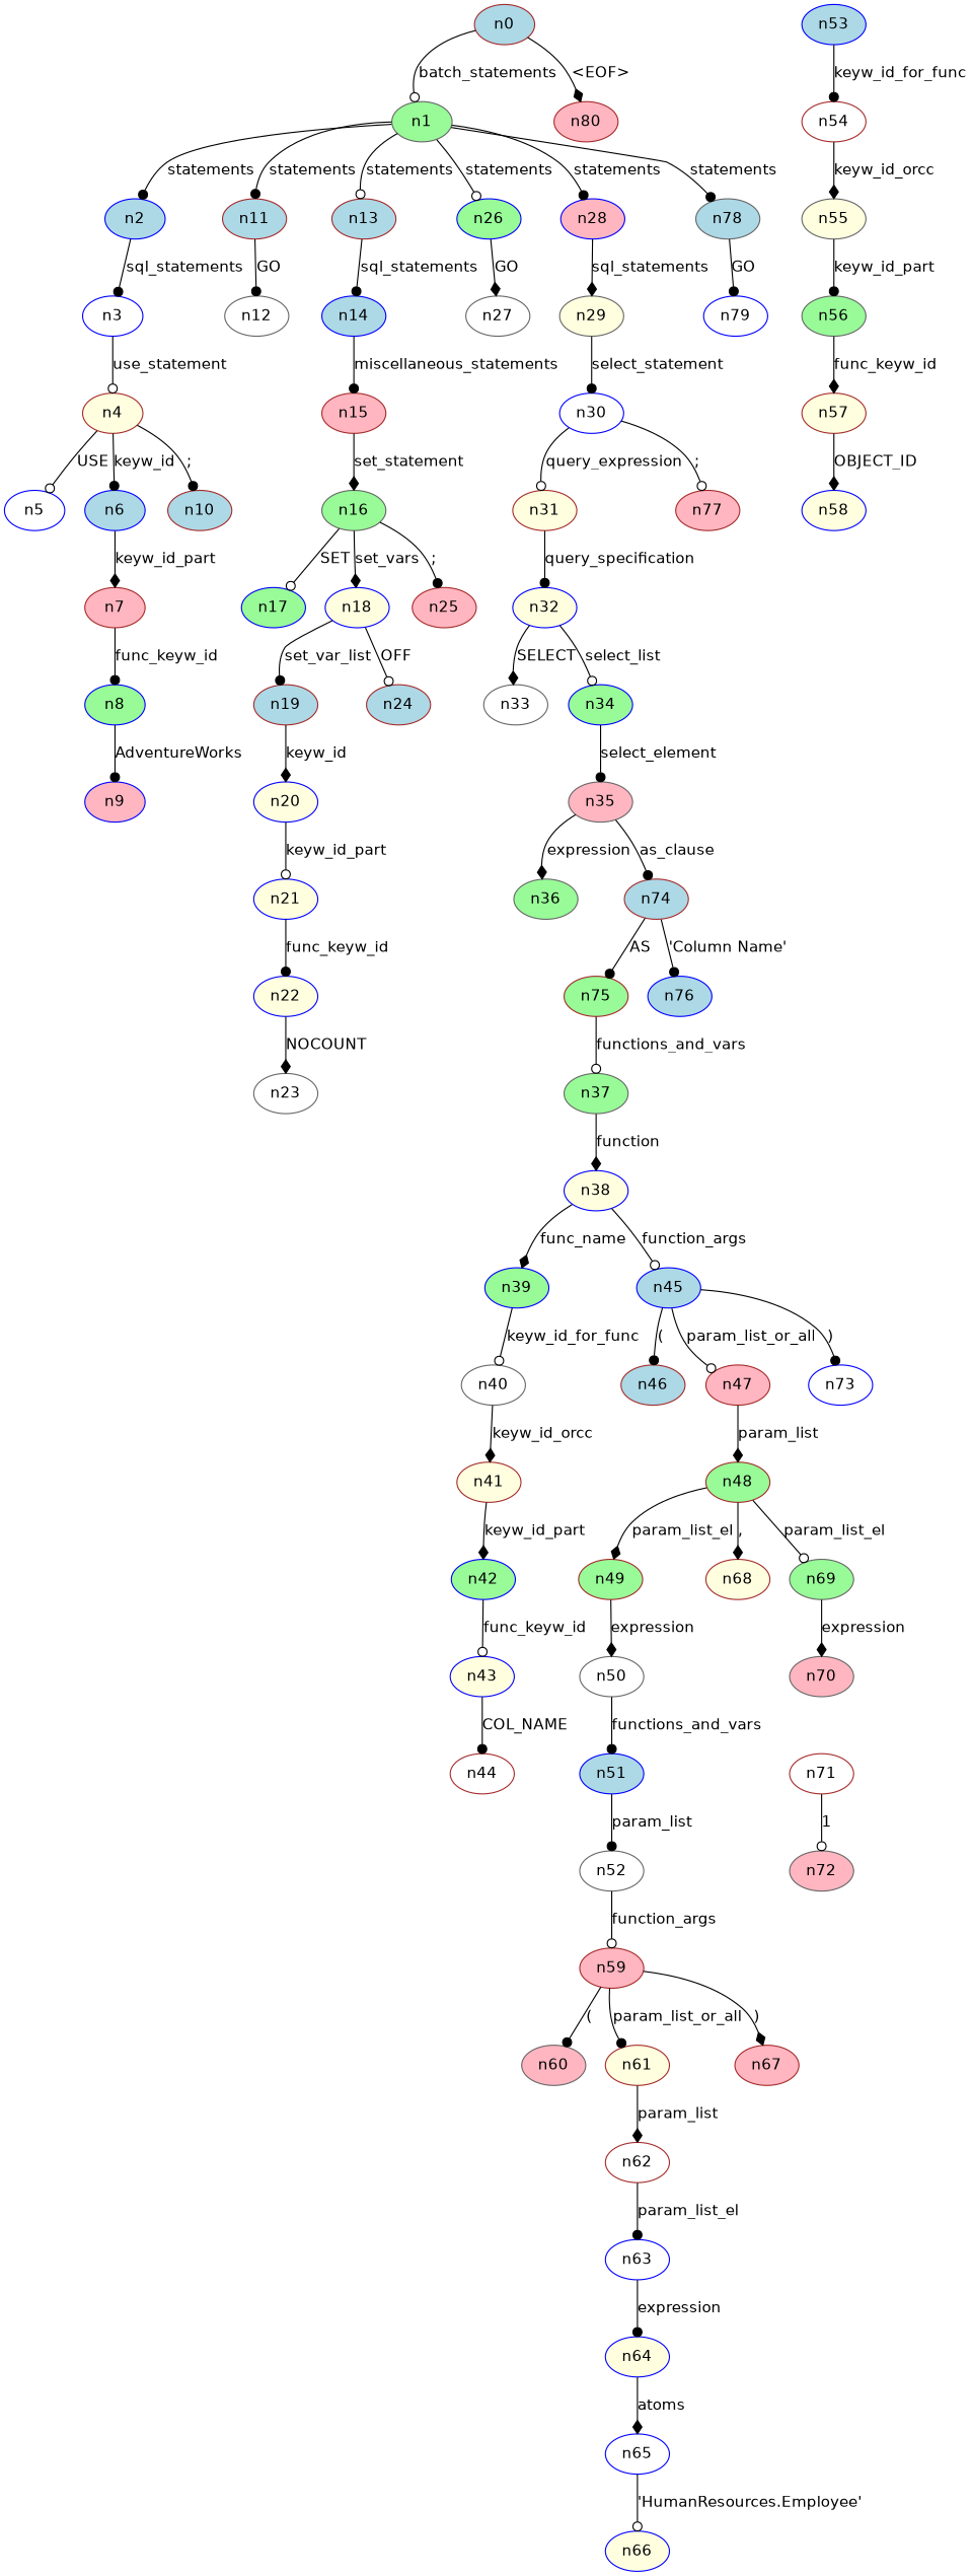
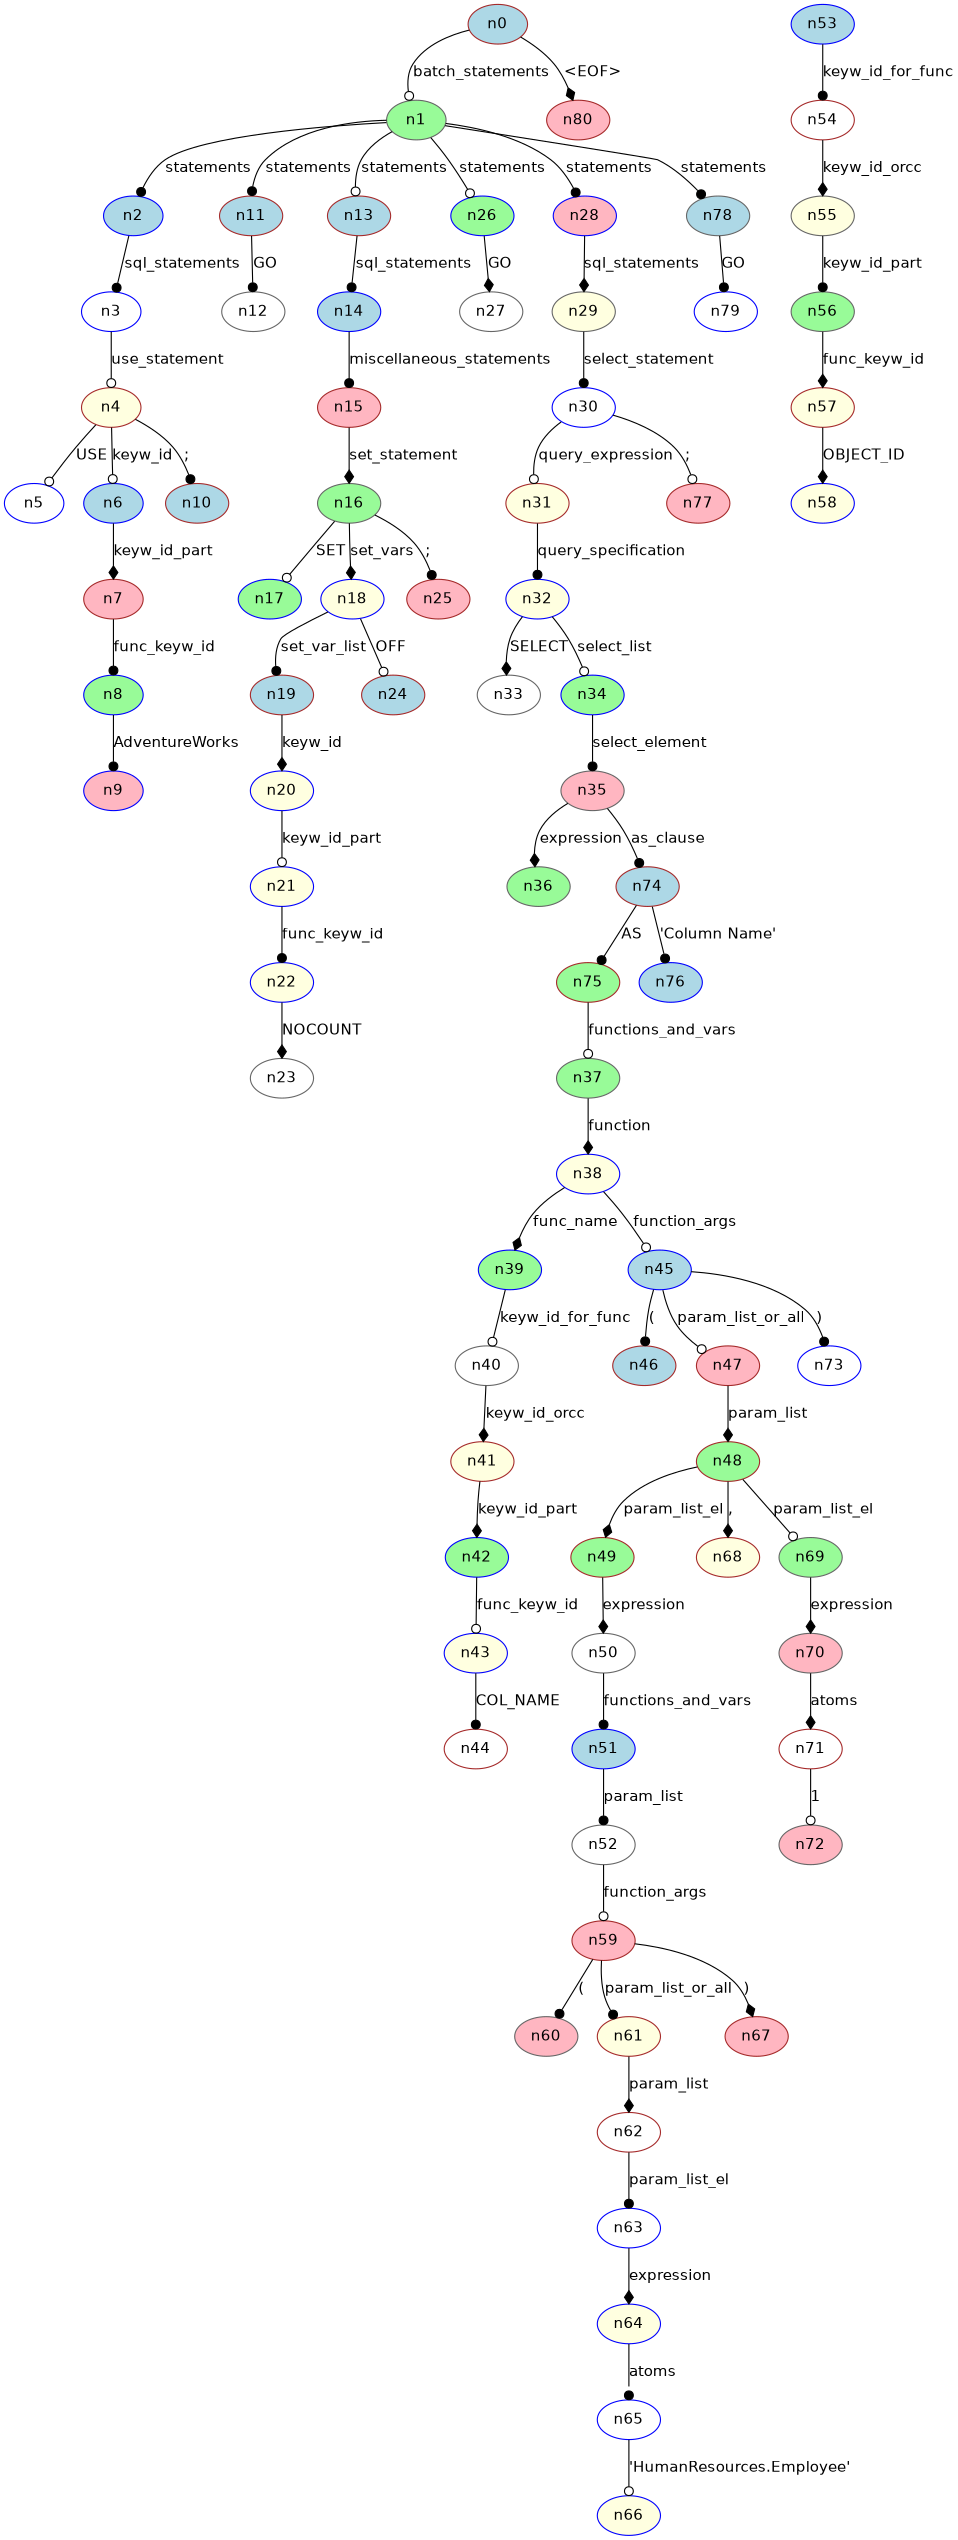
  digraph {
    fontname="DejaVu Sans"
    node [color=blue fillcolor=white fontname="DejaVu Sans" style=filled]
    edge [arrowhead=dot fontname="DejaVu Sans"]
    n0 [color=brown fillcolor=lightblue]
    n1 [color=gray40 fillcolor=palegreen]
    n80 [color=brown fillcolor=lightpink]
    n2 [fillcolor=lightblue]
    n11 [color=brown fillcolor=lightblue]
    n13 [color=brown fillcolor=lightblue]
    n26 [fillcolor=palegreen]
    n28 [fillcolor=lightpink]
    n78 [color=gray40 fillcolor=lightblue]
    n3
    n12 [color=gray40]
    n14 [fillcolor=lightblue]
    n27 [color=gray40]
    n29 [color=gray40 fillcolor=lightyellow]
    n79
    n4 [color=brown fillcolor=lightyellow]
    n5
    n6 [fillcolor=lightblue]
    n10 [color=brown fillcolor=lightblue]
    n7 [color=brown fillcolor=lightpink]
    n8 [fillcolor=palegreen]
    n9 [fillcolor=lightpink]
    n15 [color=brown fillcolor=lightpink]
    n16 [color=gray40 fillcolor=palegreen]
    n17 [fillcolor=palegreen]
    n18 [fillcolor=lightyellow]
    n25 [color=brown fillcolor=lightpink]
    n19 [color=brown fillcolor=lightblue]
    n24 [color=brown fillcolor=lightblue]
    n20 [fillcolor=lightyellow]
    n21 [fillcolor=lightyellow]
    n22 [fillcolor=lightyellow]
    n23 [color=gray40]
    n30
    n31 [color=brown fillcolor=lightyellow]
    n77 [color=brown fillcolor=lightpink]
    n32 [fillcolor=lightyellow]
    n33 [color=gray40]
    n34 [fillcolor=palegreen]
    n35 [color=gray40 fillcolor=lightpink]
    n36 [color=gray40 fillcolor=palegreen]
    n74 [color=brown fillcolor=lightblue]
    n75 [color=brown fillcolor=palegreen]
    n76 [fillcolor=lightblue]
    n37 [color=gray40 fillcolor=palegreen]
    n38 [fillcolor=lightyellow]
    n39 [fillcolor=palegreen]
    n45 [fillcolor=lightblue]
    n40 [color=gray40]
    n46 [color=brown fillcolor=lightblue]
    n47 [color=brown fillcolor=lightpink]
    n73
    n41 [color=brown fillcolor=lightyellow]
    n42 [fillcolor=palegreen]
    n43 [fillcolor=lightyellow]
    n44 [color=brown]
    n48 [color=brown fillcolor=palegreen]
    n49 [color=brown fillcolor=palegreen]
    n68 [color=brown fillcolor=lightyellow]
    n69 [color=gray40 fillcolor=palegreen]
    n50 [color=gray40]
    n70 [color=gray40 fillcolor=lightpink]
    n51 [fillcolor=lightblue]
    n52 [color=gray40]
    n59 [color=brown fillcolor=lightpink]
    n53 [fillcolor=lightblue]
    n54 [color=brown]
    n60 [color=gray40 fillcolor=lightpink]
    n61 [color=brown fillcolor=lightyellow]
    n67 [color=brown fillcolor=lightpink]
    n55 [color=gray40 fillcolor=lightyellow]
    n56 [color=gray40 fillcolor=palegreen]
    n57 [color=brown fillcolor=lightyellow]
    n58 [fillcolor=lightyellow]
    n62 [color=brown]
    n63
    n64 [fillcolor=lightyellow]
    n65
    n66 [fillcolor=lightyellow]
    n71 [color=brown]
    n72 [color=gray40 fillcolor=lightpink]
    n0 -> n1 [arrowhead=odot label=batch_statements]
    n0 -> n80 [arrowhead=diamond label="<EOF>"]
    n1 -> n2 [label=statements]
    n1 -> n11 [label=statements]
    n1 -> n13 [arrowhead=odot label=statements]
    n1 -> n26 [arrowhead=odot label=statements]
    n1 -> n28 [label=statements]
    n1 -> n78 [label=statements]
    n2 -> n3 [label=sql_statements]
    n11 -> n12 [label=GO]
    n13 -> n14 [label=sql_statements]
    n26 -> n27 [arrowhead=diamond label=GO]
    n28 -> n29 [arrowhead=diamond label=sql_statements]
    n78 -> n79 [label=GO]
    n3 -> n4 [arrowhead=odot label=use_statement]
    n14 -> n15 [label=miscellaneous_statements]
    n29 -> n30 [label=select_statement]
    n4 -> n5 [arrowhead=odot label=USE]
-   n4 -> n6 [label=keyw_id]
+   n4 -> n6 [arrowhead=odot label=keyw_id]
    n4 -> n10 [label=";"]
    n6 -> n7 [arrowhead=diamond label=keyw_id_part]
    n7 -> n8 [label=func_keyw_id]
    n8 -> n9 [label=AdventureWorks]
    n15 -> n16 [arrowhead=diamond label=set_statement]
    n16 -> n17 [arrowhead=odot label=SET]
    n16 -> n18 [arrowhead=diamond label=set_vars]
    n16 -> n25 [label=";"]
    n18 -> n19 [label=set_var_list]
    n18 -> n24 [arrowhead=odot label=OFF]
    n19 -> n20 [arrowhead=diamond label=keyw_id]
    n20 -> n21 [arrowhead=odot label=keyw_id_part]
    n21 -> n22 [label=func_keyw_id]
    n22 -> n23 [arrowhead=diamond label=NOCOUNT]
    n30 -> n31 [arrowhead=odot label=query_expression]
    n30 -> n77 [arrowhead=odot label=";"]
    n31 -> n32 [label=query_specification]
    n32 -> n33 [arrowhead=diamond label=SELECT]
    n32 -> n34 [arrowhead=odot label=select_list]
    n34 -> n35 [label=select_element]
    n35 -> n36 [arrowhead=diamond label=expression]
    n35 -> n74 [label=as_clause]
    n74 -> n75 [label=AS]
    n74 -> n76 [label="'Column Name'"]
    n75 -> n37 [arrowhead=odot label=functions_and_vars]
    n37 -> n38 [arrowhead=diamond label=function]
    n38 -> n39 [arrowhead=diamond label=func_name]
    n38 -> n45 [arrowhead=odot label=function_args]
    n39 -> n40 [arrowhead=odot label=keyw_id_for_func]
    n45 -> n46 [label="("]
    n45 -> n47 [arrowhead=odot label=param_list_or_all]
    n45 -> n73 [label=")"]
    n40 -> n41 [arrowhead=diamond label=keyw_id_orcc]
    n47 -> n48 [arrowhead=diamond label=param_list]
    n41 -> n42 [arrowhead=diamond label=keyw_id_part]
    n42 -> n43 [arrowhead=odot label=func_keyw_id]
    n43 -> n44 [label=COL_NAME]
    n48 -> n49 [arrowhead=diamond label=param_list_el]
    n48 -> n68 [arrowhead=diamond label=","]
    n48 -> n69 [arrowhead=odot label=param_list_el]
    n49 -> n50 [arrowhead=diamond label=expression]
    n69 -> n70 [arrowhead=diamond label=expression]
    n50 -> n51 [label=functions_and_vars]
+   n70 -> n71 [arrowhead=diamond label=atoms]
    n51 -> n52 [label=param_list]
    n52 -> n59 [arrowhead=odot label=function_args]
    n59 -> n60 [label="("]
    n59 -> n61 [label=param_list_or_all]
    n59 -> n67 [arrowhead=diamond label=")"]
    n53 -> n54 [label=keyw_id_for_func]
    n54 -> n55 [arrowhead=diamond label=keyw_id_orcc]
    n61 -> n62 [arrowhead=diamond label=param_list]
    n55 -> n56 [label=keyw_id_part]
    n56 -> n57 [arrowhead=diamond label=func_keyw_id]
    n57 -> n58 [arrowhead=diamond label=OBJECT_ID]
    n62 -> n63 [label=param_list_el]
-   n63 -> n64 [label=expression]
-   n64 -> n65 [arrowhead=diamond label=atoms]
+   n63 -> n64 [arrowhead=diamond label=expression]
+   n64 -> n65 [label=atoms]
    n65 -> n66 [arrowhead=odot label="'HumanResources.Employee'"]
    n71 -> n72 [arrowhead=odot label=1]
  }
